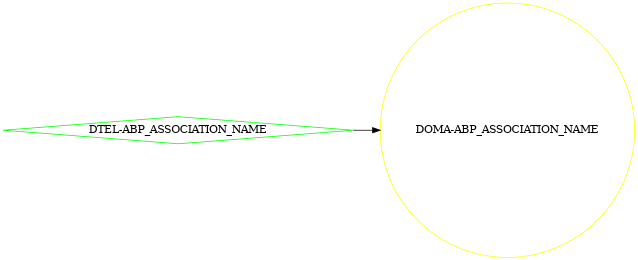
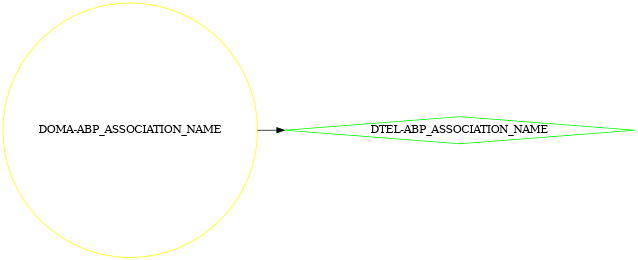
  digraph {
    rankdir=LR
    "DTEL-ABP_ASSOCIATION_NAME" [color=green shape=diamond]
    "DOMA-ABP_ASSOCIATION_NAME" [color=yellow shape=circle]
-   "DTEL-ABP_ASSOCIATION_NAME" -> "DOMA-ABP_ASSOCIATION_NAME"
+   "DOMA-ABP_ASSOCIATION_NAME" -> "DTEL-ABP_ASSOCIATION_NAME"
  }
